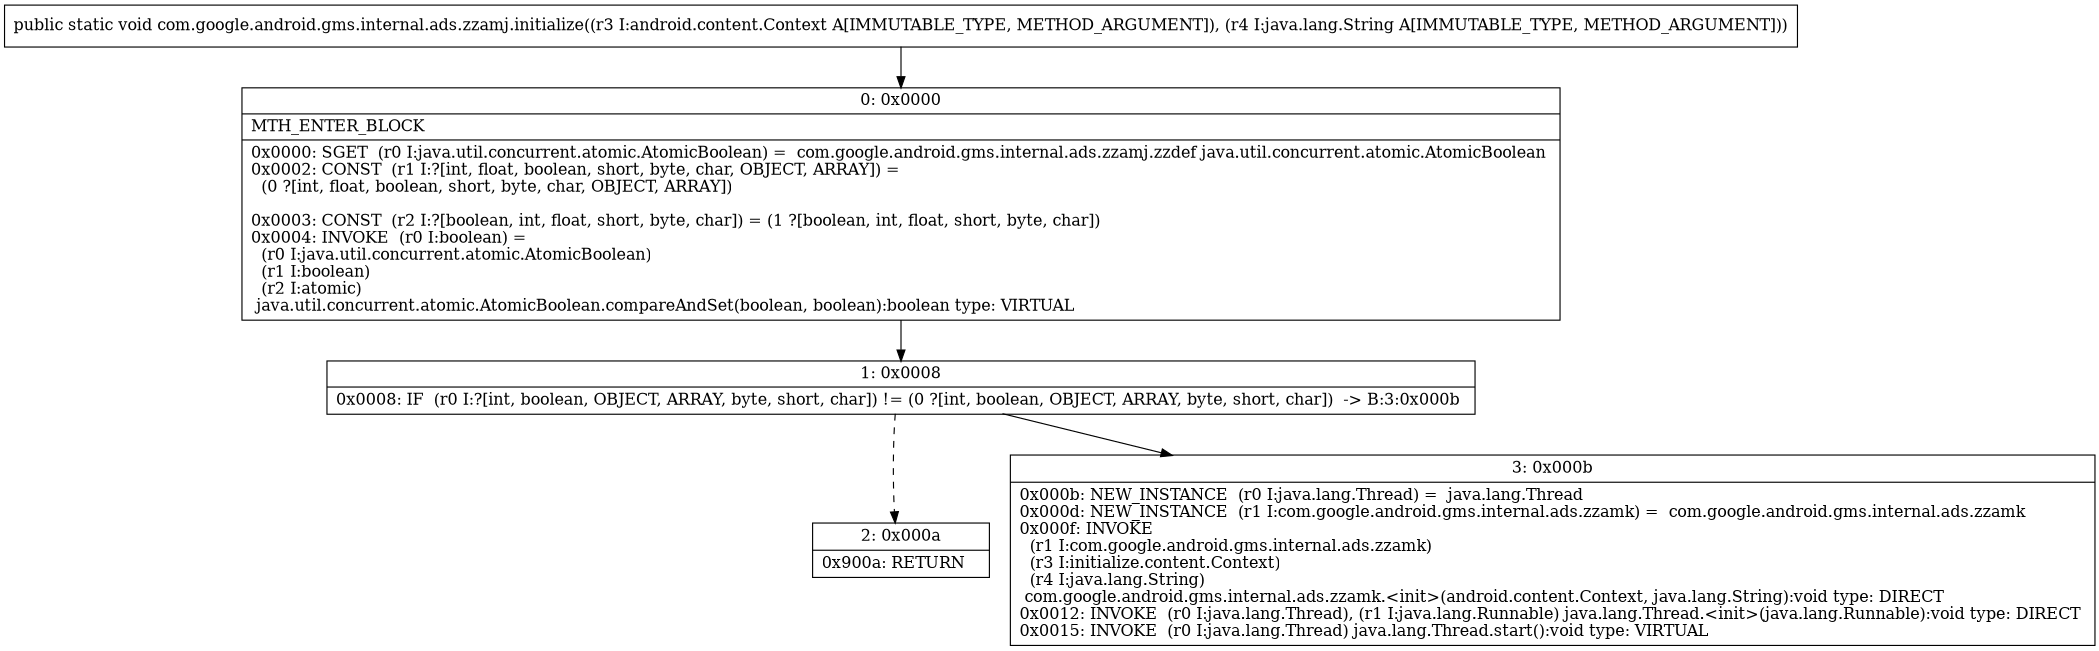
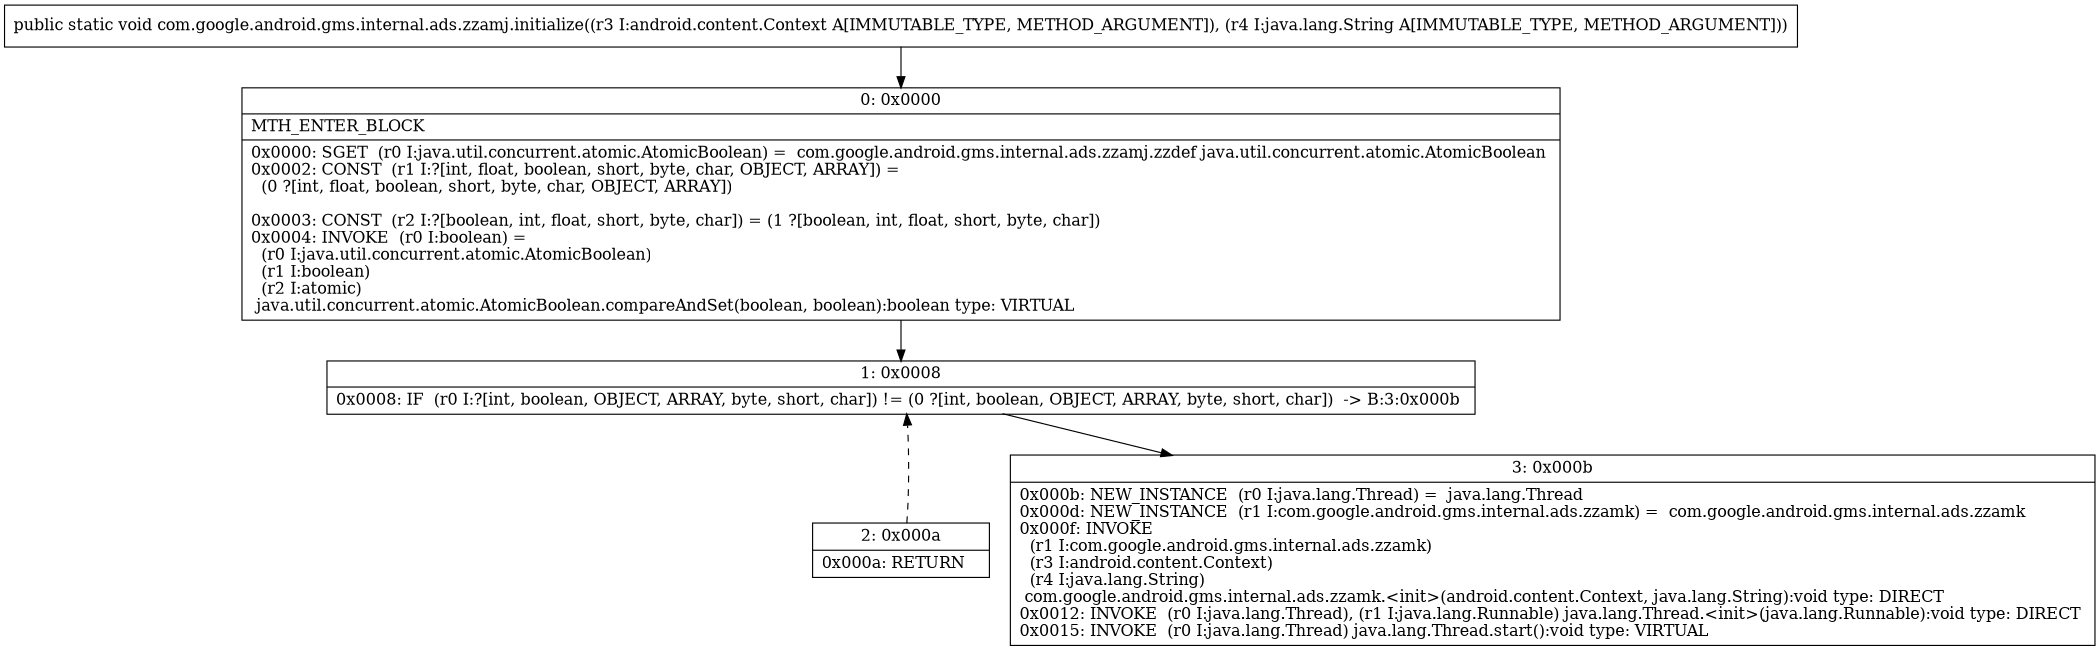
  digraph {
    node [shape=record]
    n1 [label="{0\:\ 0x0000|MTH_ENTER_BLOCK\l|0x0000: SGET  (r0 I:java.util.concurrent.atomic.AtomicBoolean) =  com.google.android.gms.internal.ads.zzamj.zzdef java.util.concurrent.atomic.AtomicBoolean \l0x0002: CONST  (r1 I:?[int, float, boolean, short, byte, char, OBJECT, ARRAY]) = \l  (0 ?[int, float, boolean, short, byte, char, OBJECT, ARRAY])\l \l0x0003: CONST  (r2 I:?[boolean, int, float, short, byte, char]) = (1 ?[boolean, int, float, short, byte, char]) \l0x0004: INVOKE  (r0 I:boolean) = \l  (r0 I:java.util.concurrent.atomic.AtomicBoolean)\l  (r1 I:boolean)\l  (r2 I:atomic)\l java.util.concurrent.atomic.AtomicBoolean.compareAndSet(boolean, boolean):boolean type: VIRTUAL \l}"]
    n2 [label="{1\:\ 0x0008|0x0008: IF  (r0 I:?[int, boolean, OBJECT, ARRAY, byte, short, char]) != (0 ?[int, boolean, OBJECT, ARRAY, byte, short, char])  \-\> B:3:0x000b \l}"]
-   n3 [label="{2\:\ 0x000a|0x900a: RETURN   \l}"]
-   n4 [label="{3\:\ 0x000b|0x000b: NEW_INSTANCE  (r0 I:java.lang.Thread) =  java.lang.Thread \l0x000d: NEW_INSTANCE  (r1 I:com.google.android.gms.internal.ads.zzamk) =  com.google.android.gms.internal.ads.zzamk \l0x000f: INVOKE  \l  (r1 I:com.google.android.gms.internal.ads.zzamk)\l  (r3 I:initialize.content.Context)\l  (r4 I:java.lang.String)\l com.google.android.gms.internal.ads.zzamk.\<init\>(android.content.Context, java.lang.String):void type: DIRECT \l0x0012: INVOKE  (r0 I:java.lang.Thread), (r1 I:java.lang.Runnable) java.lang.Thread.\<init\>(java.lang.Runnable):void type: DIRECT \l0x0015: INVOKE  (r0 I:java.lang.Thread) java.lang.Thread.start():void type: VIRTUAL \l}"]
+   n3 [label="{2\:\ 0x000a|0x000a: RETURN   \l}"]
+   n4 [label="{3\:\ 0x000b|0x000b: NEW_INSTANCE  (r0 I:java.lang.Thread) =  java.lang.Thread \l0x000d: NEW_INSTANCE  (r1 I:com.google.android.gms.internal.ads.zzamk) =  com.google.android.gms.internal.ads.zzamk \l0x000f: INVOKE  \l  (r1 I:com.google.android.gms.internal.ads.zzamk)\l  (r3 I:android.content.Context)\l  (r4 I:java.lang.String)\l com.google.android.gms.internal.ads.zzamk.\<init\>(android.content.Context, java.lang.String):void type: DIRECT \l0x0012: INVOKE  (r0 I:java.lang.Thread), (r1 I:java.lang.Runnable) java.lang.Thread.\<init\>(java.lang.Runnable):void type: DIRECT \l0x0015: INVOKE  (r0 I:java.lang.Thread) java.lang.Thread.start():void type: VIRTUAL \l}"]
    n5 [label="{public static void com.google.android.gms.internal.ads.zzamj.initialize((r3 I:android.content.Context A[IMMUTABLE_TYPE, METHOD_ARGUMENT]), (r4 I:java.lang.String A[IMMUTABLE_TYPE, METHOD_ARGUMENT])) }"]
    n1 -> n2
-   n2 -> n3 [style=dashed]
+   n3 -> n2 [style=dashed]
    n2 -> n4
    n5 -> n1
  }
